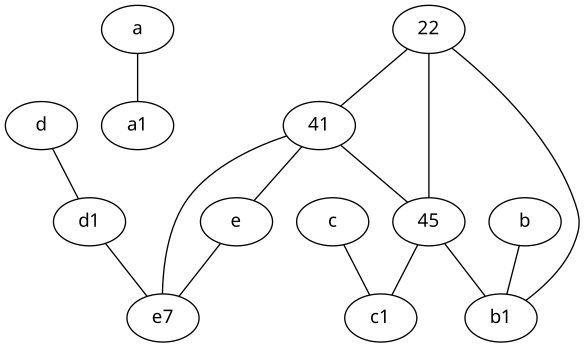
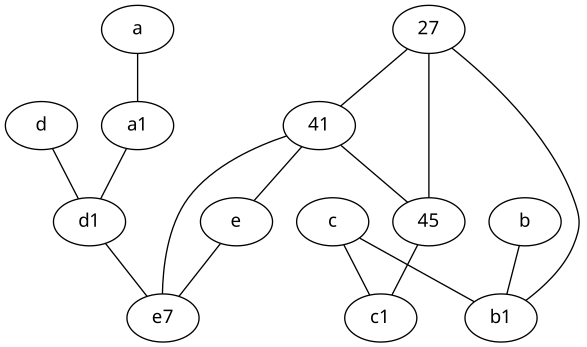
  graph {
    fontname="Noto Sans"
    node [fontname="Noto Sans" labelfontsize=50]
    edge [fontname="Noto Sans"]
    c
    c1
    a1
    d1
    n5 [label=e7]
    41
    45
    e
    b1
    d
    b
-   22
+   22 [label=27]
    a
    c -- c1
+   a1 -- d1
    d1 -- n5
    41 -- n5
    41 -- 45
    41 -- e
    45 -- c1
-   45 -- b1
+   c -- b1
    e -- n5
    d -- d1
    b -- b1
    22 -- 41
    22 -- 45
    22 -- b1
    a -- a1
  }
